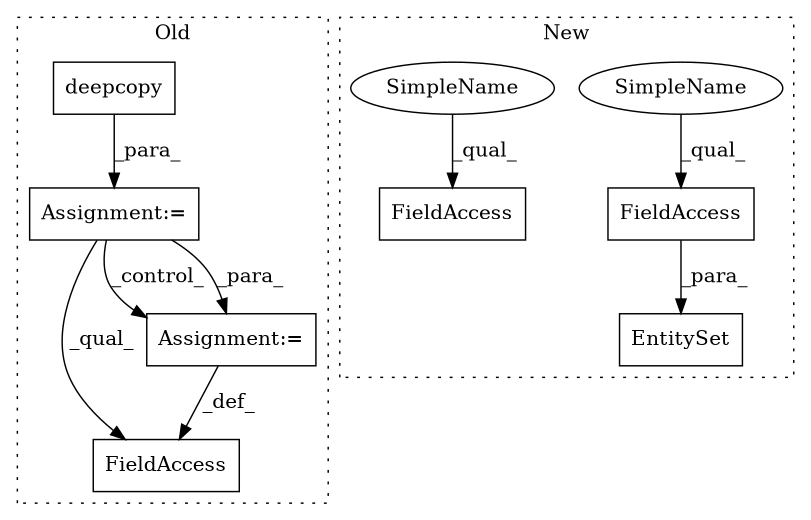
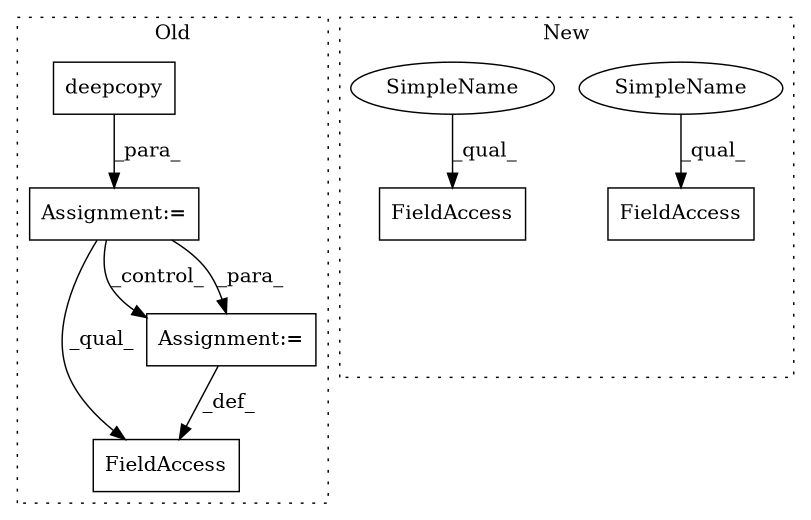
  digraph {
    node [a=22 l=1 s=1398 shape=box]
    n1 [a=32 l="9,1" label=deepcopy s="1338,1354"]
    n2 [l=9 label=FieldAccess s=1453]
    n3 [a=7 label="Assignment:=" s=1332]
    n4 [a=7 label="Assignment:=" s=1462]
-   n5 [a=32 l="10,1" label=EntitySet s="1388,1408"]
    n6 [l=10 label=FieldAccess]
    n7 [l=21 label=FieldAccess s=1756]
    n8 [a=42 l=7 label=SimpleName shape=ellipse]
    n9 [a=42 l=7 label=SimpleName s=1756 shape=ellipse]
    subgraph cluster_1 {
      label=Old
      style=dotted
      n1
      n2
      n3
      n4
    }
    subgraph cluster_2 {
      label=New
      style=dotted
-     n5
      n6
      n7
      n8
      n9
    }
    n1 -> n3 [label=_para_]
    n3 -> n2 [label=_qual_]
    n3 -> n4 [label=_control_]
    n3 -> n4 [label=_para_]
    n4 -> n2 [label=_def_]
-   n6 -> n5 [label=_para_]
    n8 -> n6 [label=_qual_]
    n9 -> n7 [label=_qual_]
  }
